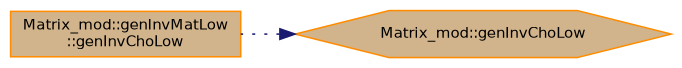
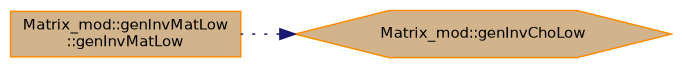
  digraph {
    rankdir=RL
    node [color=darkorange fillcolor=tan fontname=Helvetica fontsize=10 style=filled]
    n1 [fontcolor=black height=0.2 label="Matrix_mod::genInvChoLow" shape=hexagon width=0.4]
-   n2 [height=0.2 label="Matrix_mod::genInvMatLow\l::genInvChoLow" shape=box width=0.4]
+   n2 [height=0.2 label="Matrix_mod::genInvMatLow\l::genInvMatLow" shape=box width=0.4]
    n1 -> n2 [color=midnightblue dir=back fontname=Helvetica fontsize=10 labelfontname=Helvetica labelfontsize=10 style=dotted]
  }
